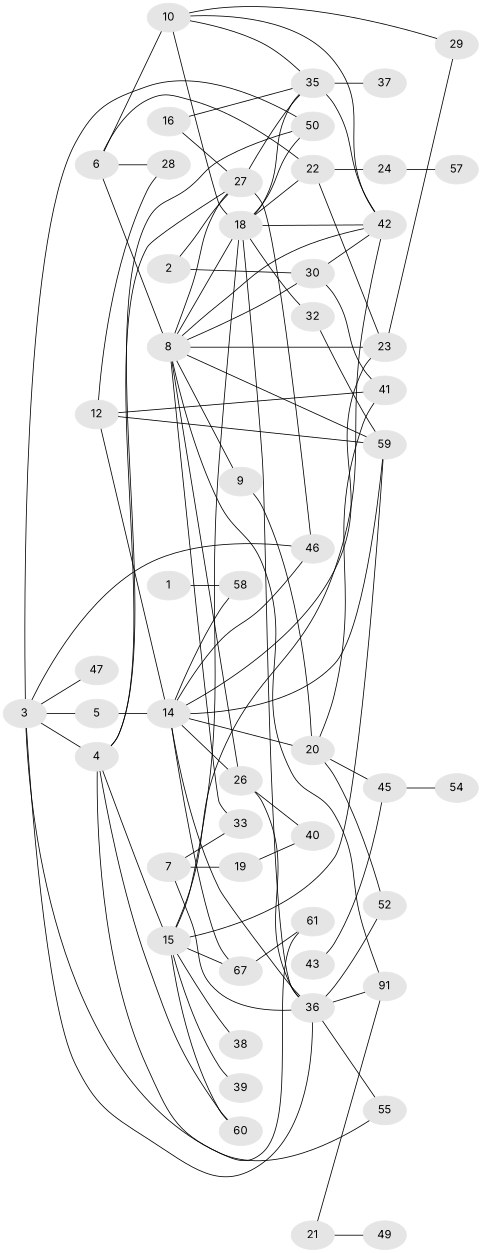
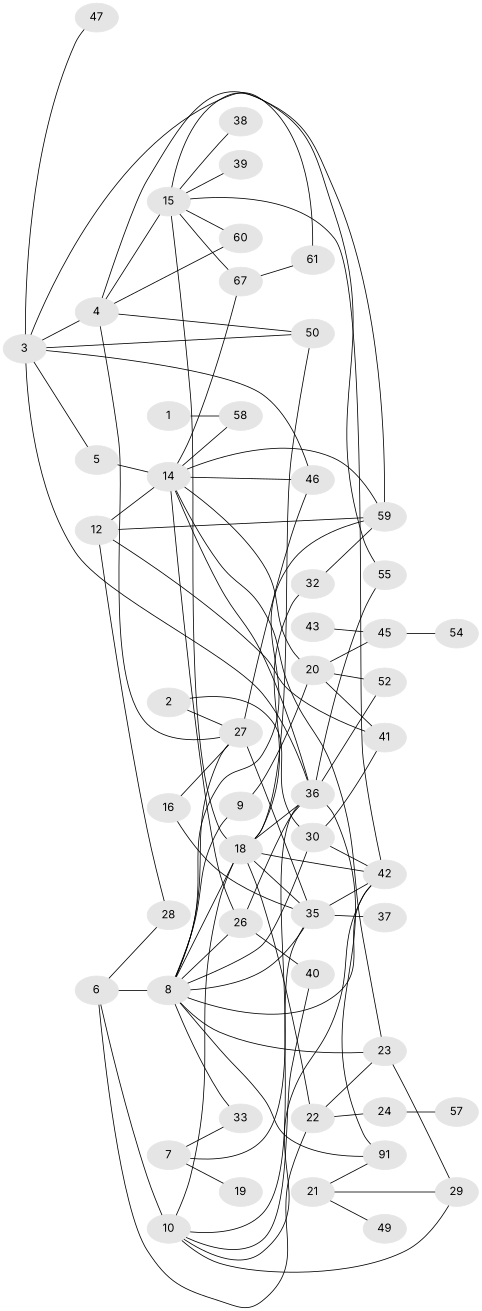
  graph {
    fontname=Inter
    rankdir=LR
    node [color=gray90 fontname=Inter style=filled]
    edge [fontname=Inter weight=1.0]
    1
    58
    2
    27
    30
    46
    35
    42
    41
    3
    4
    5
    36
    47
    50
    61
    15
    55
    60
    14
    n21 [label=91]
    52
    18
    59
    n25 [label=67]
    38
    39
    26
    40
    23
    20
    6
    8
    10
    22
    28
    33
    9
    29
    24
    7
    19
    32
    37
    45
    12
    16
    54
    21
    n50 [label=49]
    57
    43
    1 -- 58
    2 -- 27
    2 -- 30
    27 -- 46
    27 -- 35
    30 -- 42
    30 -- 41
    35 -- 42
    35 -- 37
    3 -- 46
    3 -- 4
    3 -- 5
    3 -- 36
    3 -- 47
    3 -- 50
    3 -- 61
    4 -- 27
    4 -- 50 [weight=2.0]
    4 -- 15
    4 -- 55
    4 -- 60
    5 -- 14
    36 -- 55
    36 -- n21
    36 -- 52
    15 -- 42
    15 -- 60
    15 -- 18
    15 -- 59
    15 -- n25
    15 -- 38
    15 -- 39
    14 -- 58
    14 -- 46
    14 -- 36
    14 -- 59
    14 -- n25
    14 -- 26
    14 -- 23
    14 -- 20
    18 -- 35
    18 -- 42
    18 -- 36 [weight=2.0]
    18 -- 50
    18 -- 22
    18 -- 32
    n25 -- 61
    26 -- 36
    26 -- 40
    23 -- 29
    20 -- 41
    20 -- 52
    20 -- 45
    6 -- 8 [weight=2.0]
    6 -- 10
    6 -- 22
    6 -- 28
    8 -- 27
    8 -- 30
+   8 -- 35 [weight=2.0]
    8 -- 42
    8 -- n21 [weight=2.0]
    8 -- 18 [weight=2.0]
    8 -- 59
    8 -- 26
    8 -- 23 [weight=3.0]
    8 -- 33
    8 -- 9
    10 -- 35
    10 -- 42
    10 -- 18 [weight=2.0]
-   19 -- 40
+   10 -- 40
    10 -- 29
    22 -- 23 [weight=2.0]
    22 -- 24
    9 -- 20
    24 -- 57
    7 -- 36
    7 -- 33
    7 -- 19
    32 -- 59
    45 -- 54
    12 -- 41
    12 -- 14
    12 -- 59
    12 -- 28
    16 -- 27
    16 -- 35
    21 -- n21
+   21 -- 29
    21 -- n50
    43 -- 45
  }
